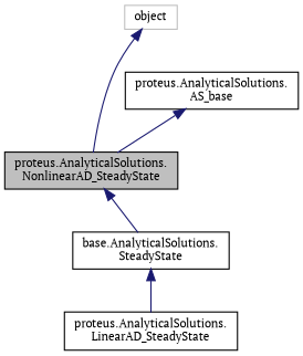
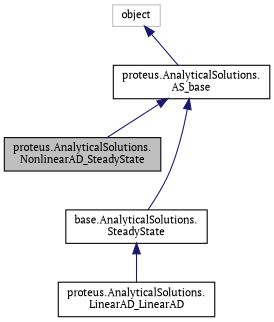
  digraph {
    fontname="PT Serif"
    node [color=black fillcolor=white fontname="PT Serif" fontsize=10 shape=record style=filled]
    edge [color=midnightblue dir=back fontname="PT Serif" fontsize=10 labelfontname=Helvetica labelfontsize=10 style=solid]
    n1 [fillcolor=grey75 fontcolor=black height=0.2 label="proteus.AnalyticalSolutions.\lNonlinearAD_SteadyState" width=0.4]
-   n2 [height=0.2 label="proteus.AnalyticalSolutions.\lLinearAD_SteadyState" width=0.4]
+   n2 [height=0.2 label="proteus.AnalyticalSolutions.\lLinearAD_LinearAD" width=0.4]
    n3 [height=0.2 label="base.AnalyticalSolutions.\lSteadyState" width=0.4]
    n4 [height=0.2 label="proteus.AnalyticalSolutions.\lAS_base" width=0.4]
    n5 [color=grey75 height=0.2 label=object width=0.4]
    n3 -> n2
    n4 -> n1
-   n1 -> n3
-   n5 -> n1
+   n4 -> n3
+   n5 -> n4
  }
